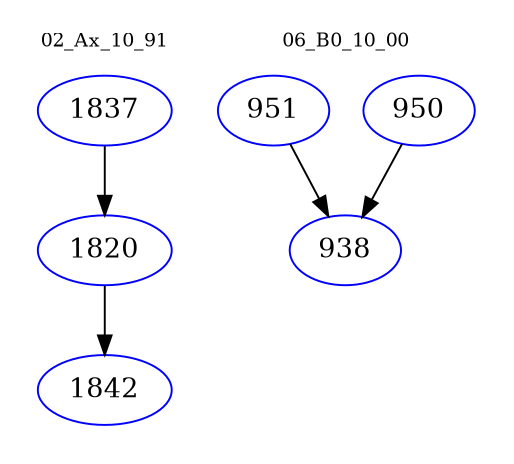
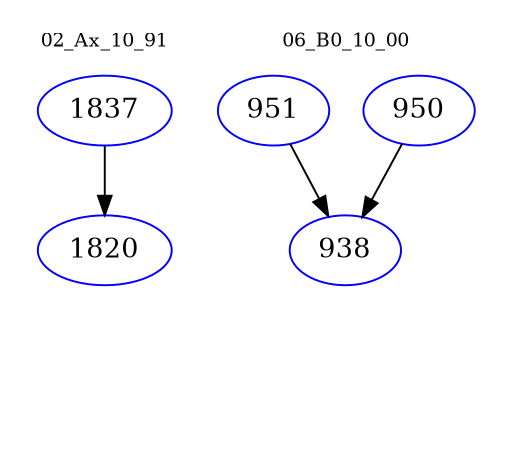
  digraph {
    node [color=blue]
    edge [color=black]
    n1 [label=1837]
    n2 [label=1820]
-   n3 [label=1842]
    n4 [label=950]
    n5 [label=938]
    n6 [label=951]
    subgraph cluster_1 {
      color=white
      fontsize=10
      label="02_Ax_10_91"
      n1
      n2
-     n3
    }
    subgraph cluster_2 {
      color=white
      fontsize=10
      label="06_B0_10_00"
      n4
      n5
      n6
    }
    n1 -> n2
-   n2 -> n3
    n4 -> n5
    n6 -> n5
  }
